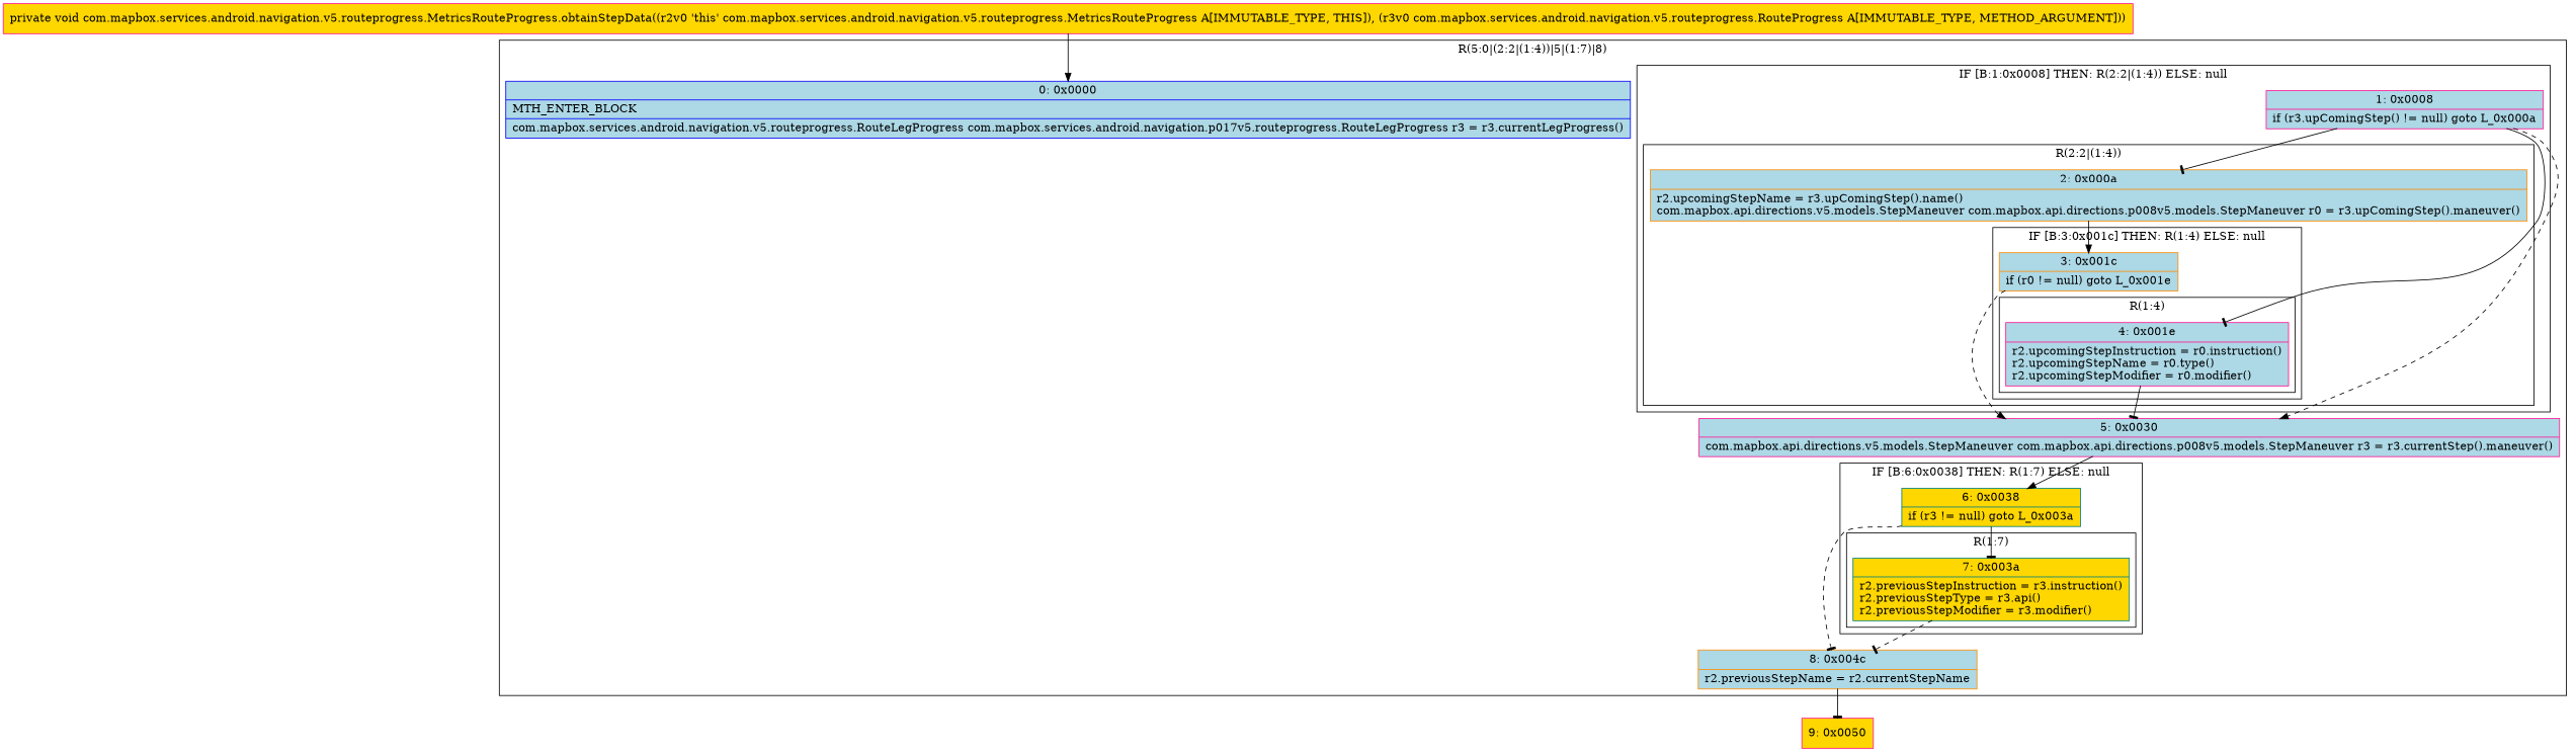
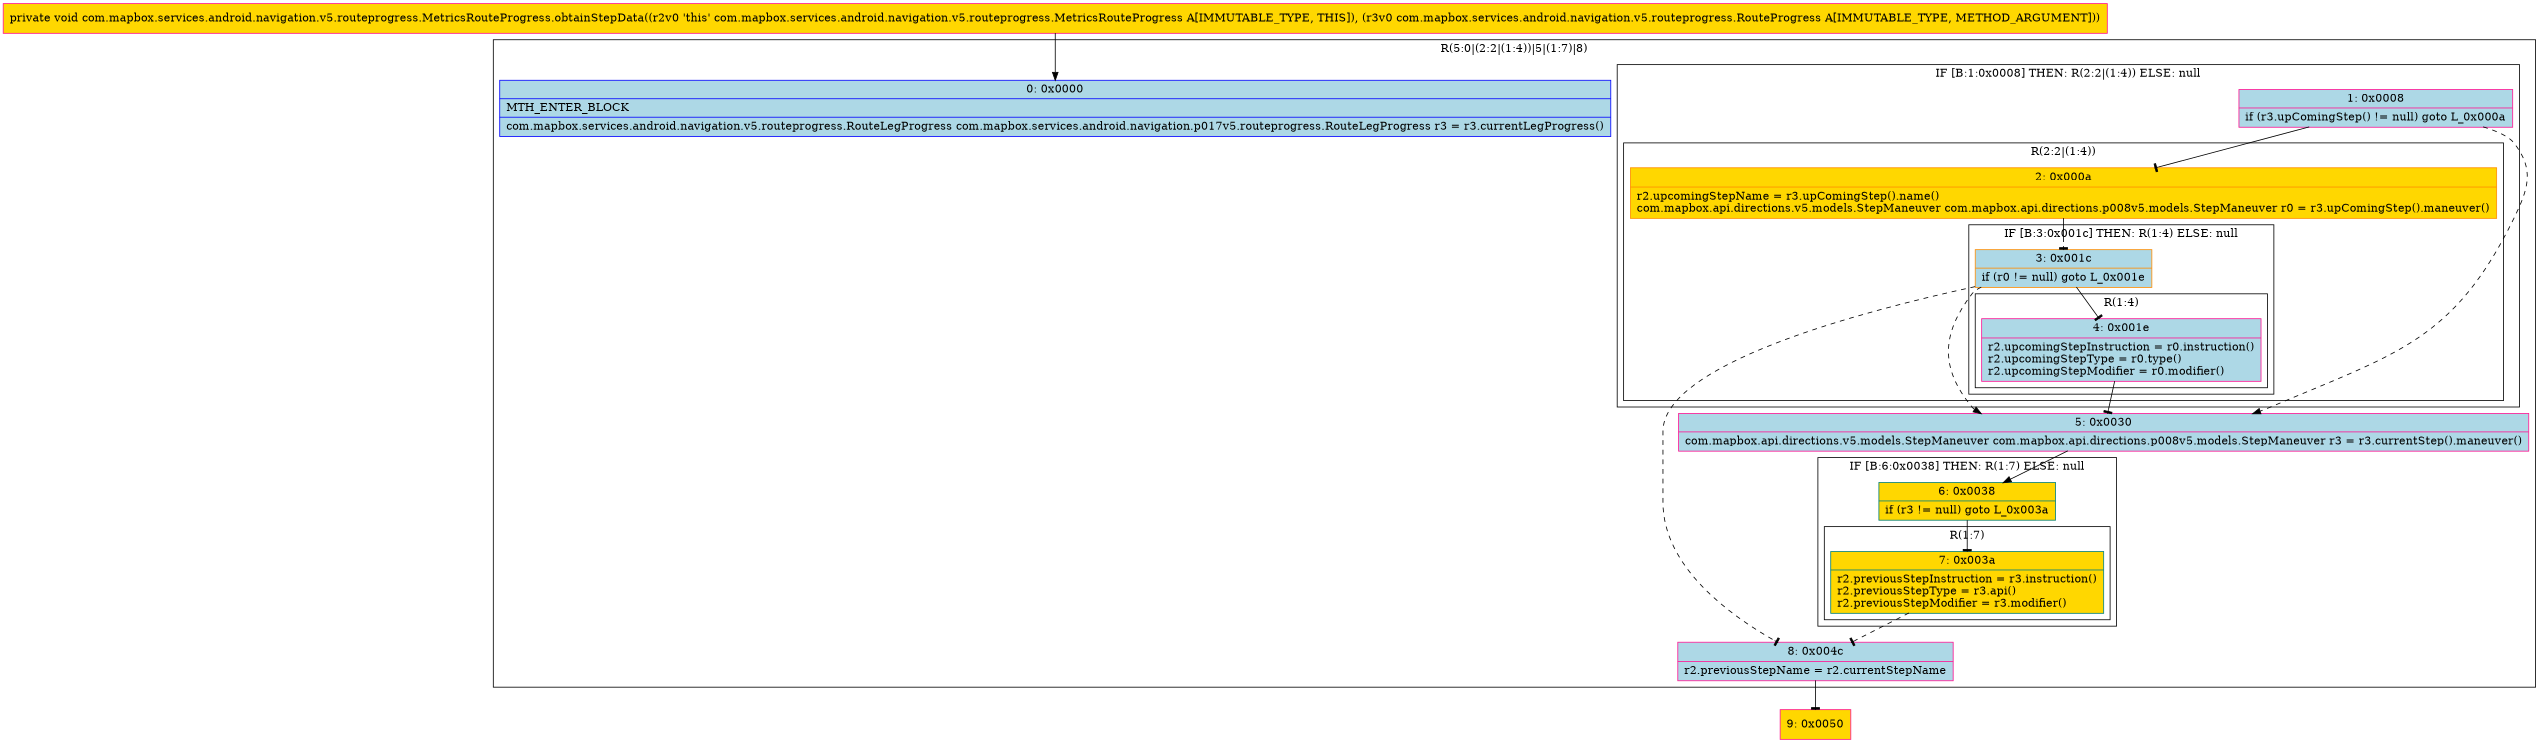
  digraph {
    node [color=deeppink fillcolor=lightblue shape=record style=filled]
    edge [arrowhead=tee]
-   n1 [label="{4\:\ 0x001e|r2.upcomingStepInstruction = r0.instruction()\lr2.upcomingStepName = r0.type()\lr2.upcomingStepModifier = r0.modifier()\l}"]
+   n1 [label="{4\:\ 0x001e|r2.upcomingStepInstruction = r0.instruction()\lr2.upcomingStepType = r0.type()\lr2.upcomingStepModifier = r0.modifier()\l}"]
    n2 [color=darkorange label="{3\:\ 0x001c|if (r0 != null) goto L_0x001e\l}"]
-   n3 [color=darkorange label="{2\:\ 0x000a|r2.upcomingStepName = r3.upComingStep().name()\lcom.mapbox.api.directions.v5.models.StepManeuver com.mapbox.api.directions.p008v5.models.StepManeuver r0 = r3.upComingStep().maneuver()\l}"]
+   n3 [color=darkorange fillcolor=gold label="{2\:\ 0x000a|r2.upcomingStepName = r3.upComingStep().name()\lcom.mapbox.api.directions.v5.models.StepManeuver com.mapbox.api.directions.p008v5.models.StepManeuver r0 = r3.upComingStep().maneuver()\l}"]
    n4 [label="{1\:\ 0x0008|if (r3.upComingStep() != null) goto L_0x000a\l}"]
    n5 [color=teal fillcolor=gold label="{7\:\ 0x003a|r2.previousStepInstruction = r3.instruction()\lr2.previousStepType = r3.api()\lr2.previousStepModifier = r3.modifier()\l}"]
    n6 [color=teal fillcolor=gold label="{6\:\ 0x0038|if (r3 != null) goto L_0x003a\l}"]
    n7 [color=blue label="{0\:\ 0x0000|MTH_ENTER_BLOCK\l|com.mapbox.services.android.navigation.v5.routeprogress.RouteLegProgress com.mapbox.services.android.navigation.p017v5.routeprogress.RouteLegProgress r3 = r3.currentLegProgress()\l}"]
    n8 [label="{5\:\ 0x0030|com.mapbox.api.directions.v5.models.StepManeuver com.mapbox.api.directions.p008v5.models.StepManeuver r3 = r3.currentStep().maneuver()\l}"]
-   n9 [color=darkorange label="{8\:\ 0x004c|r2.previousStepName = r2.currentStepName\l}"]
+   n9 [label="{8\:\ 0x004c|r2.previousStepName = r2.currentStepName\l}"]
    n10 [fillcolor=gold label="{9\:\ 0x0050}"]
    n11 [fillcolor=gold label="{private void com.mapbox.services.android.navigation.v5.routeprogress.MetricsRouteProgress.obtainStepData((r2v0 'this' com.mapbox.services.android.navigation.v5.routeprogress.MetricsRouteProgress A[IMMUTABLE_TYPE, THIS]), (r3v0 com.mapbox.services.android.navigation.v5.routeprogress.RouteProgress A[IMMUTABLE_TYPE, METHOD_ARGUMENT])) }"]
    subgraph cluster_1 {
      label="R(5:0|(2:2|(1:4))|5|(1:7)|8)"
      n7
      n8
      n9
      subgraph cluster_2 {
        label="IF [B:1:0x0008] THEN: R(2:2|(1:4)) ELSE: null"
        n4
        subgraph cluster_3 {
          label="R(2:2|(1:4))"
          n3
          subgraph cluster_4 {
            label="IF [B:3:0x001c] THEN: R(1:4) ELSE: null"
            n2
            subgraph cluster_5 {
              label="R(1:4)"
              n1
            }
          }
        }
      }
      subgraph cluster_6 {
        label="IF [B:6:0x0038] THEN: R(1:7) ELSE: null"
        n6
        subgraph cluster_7 {
          label="R(1:7)"
          n5
        }
      }
    }
    n1 -> n8
-   n4 -> n1
+   n2 -> n1
    n2 -> n8 [arrowhead=normal style=dashed]
-   n3 -> n2 [arrowhead=normal]
+   n3 -> n2
    n4 -> n3
    n4 -> n8 [arrowhead=normal style=dashed]
    n5 -> n9 [style=dashed]
    n6 -> n5
-   n6 -> n9 [style=dashed]
+   n2 -> n9 [style=dashed]
    n8 -> n6 [arrowhead=normal]
    n9 -> n10
    n11 -> n7 [arrowhead=normal]
  }
